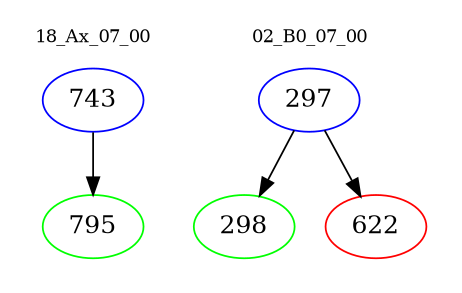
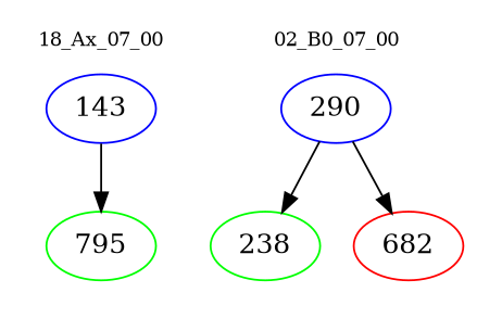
  digraph {
    node [color=blue]
    edge [color=black]
-   n1 [label=743]
+   n1 [label=143]
    n2 [color=green label=795]
-   n3 [label=297]
-   n4 [color=green label=298]
-   n5 [color=red label=622]
+   n3 [label=290]
+   n4 [color=green label=238]
+   n5 [color=red label=682]
    subgraph cluster_1 {
      color=white
      fontsize=10
      label="18_Ax_07_00"
      n1
      n2
    }
    subgraph cluster_2 {
      color=white
      fontsize=10
      label="02_B0_07_00"
      n3
      n4
      n5
    }
    n1 -> n2
    n3 -> n4
    n3 -> n5
  }
